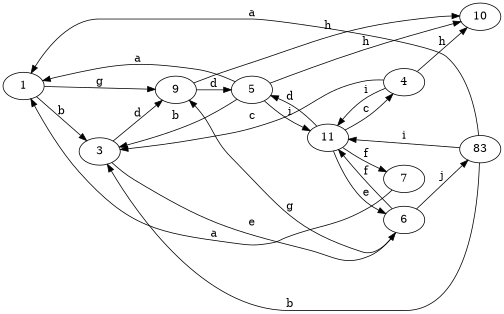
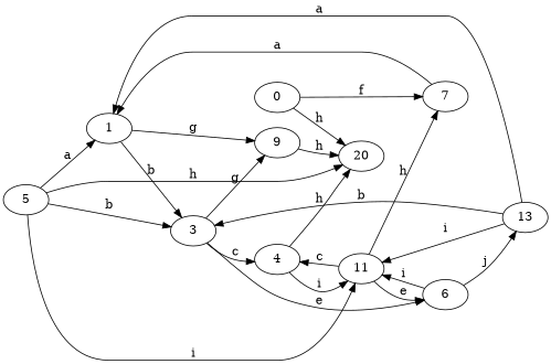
  strict digraph {
    rankdir=LR
    1
    3
    9
    4
    6
-   10
+   10 [label=20]
    5
    11
-   13 [label=83]
+   13
    7
+   0
    1 -> 3 [label=b]
    1 -> 9 [label=g]
-   3 -> 9 [label=d]
-   4 -> 3 [label=c]
+   3 -> 9 [label=g]
+   3 -> 4 [label=c]
    3 -> 6 [label=e]
    9 -> 10 [label=h]
-   9 -> 5 [label=d]
    4 -> 10 [label=h]
    4 -> 11 [label=i]
-   6 -> 9 [label=g]
-   6 -> 11 [label=f]
+   6 -> 11 [label=i]
    6 -> 13 [label=j]
    5 -> 1 [label=a]
    5 -> 3 [label=b]
    5 -> 10 [label=h]
    5 -> 11 [label=i]
    11 -> 4 [label=c]
    11 -> 6 [label=e]
-   11 -> 5 [label=d]
-   11 -> 7 [label=f]
+   11 -> 7 [label=h]
    13 -> 1 [label=a]
    13 -> 3 [label=b]
    13 -> 11 [label=i]
    7 -> 1 [label=a]
+   0 -> 10 [label=h]
+   0 -> 7 [label=f]
  }
